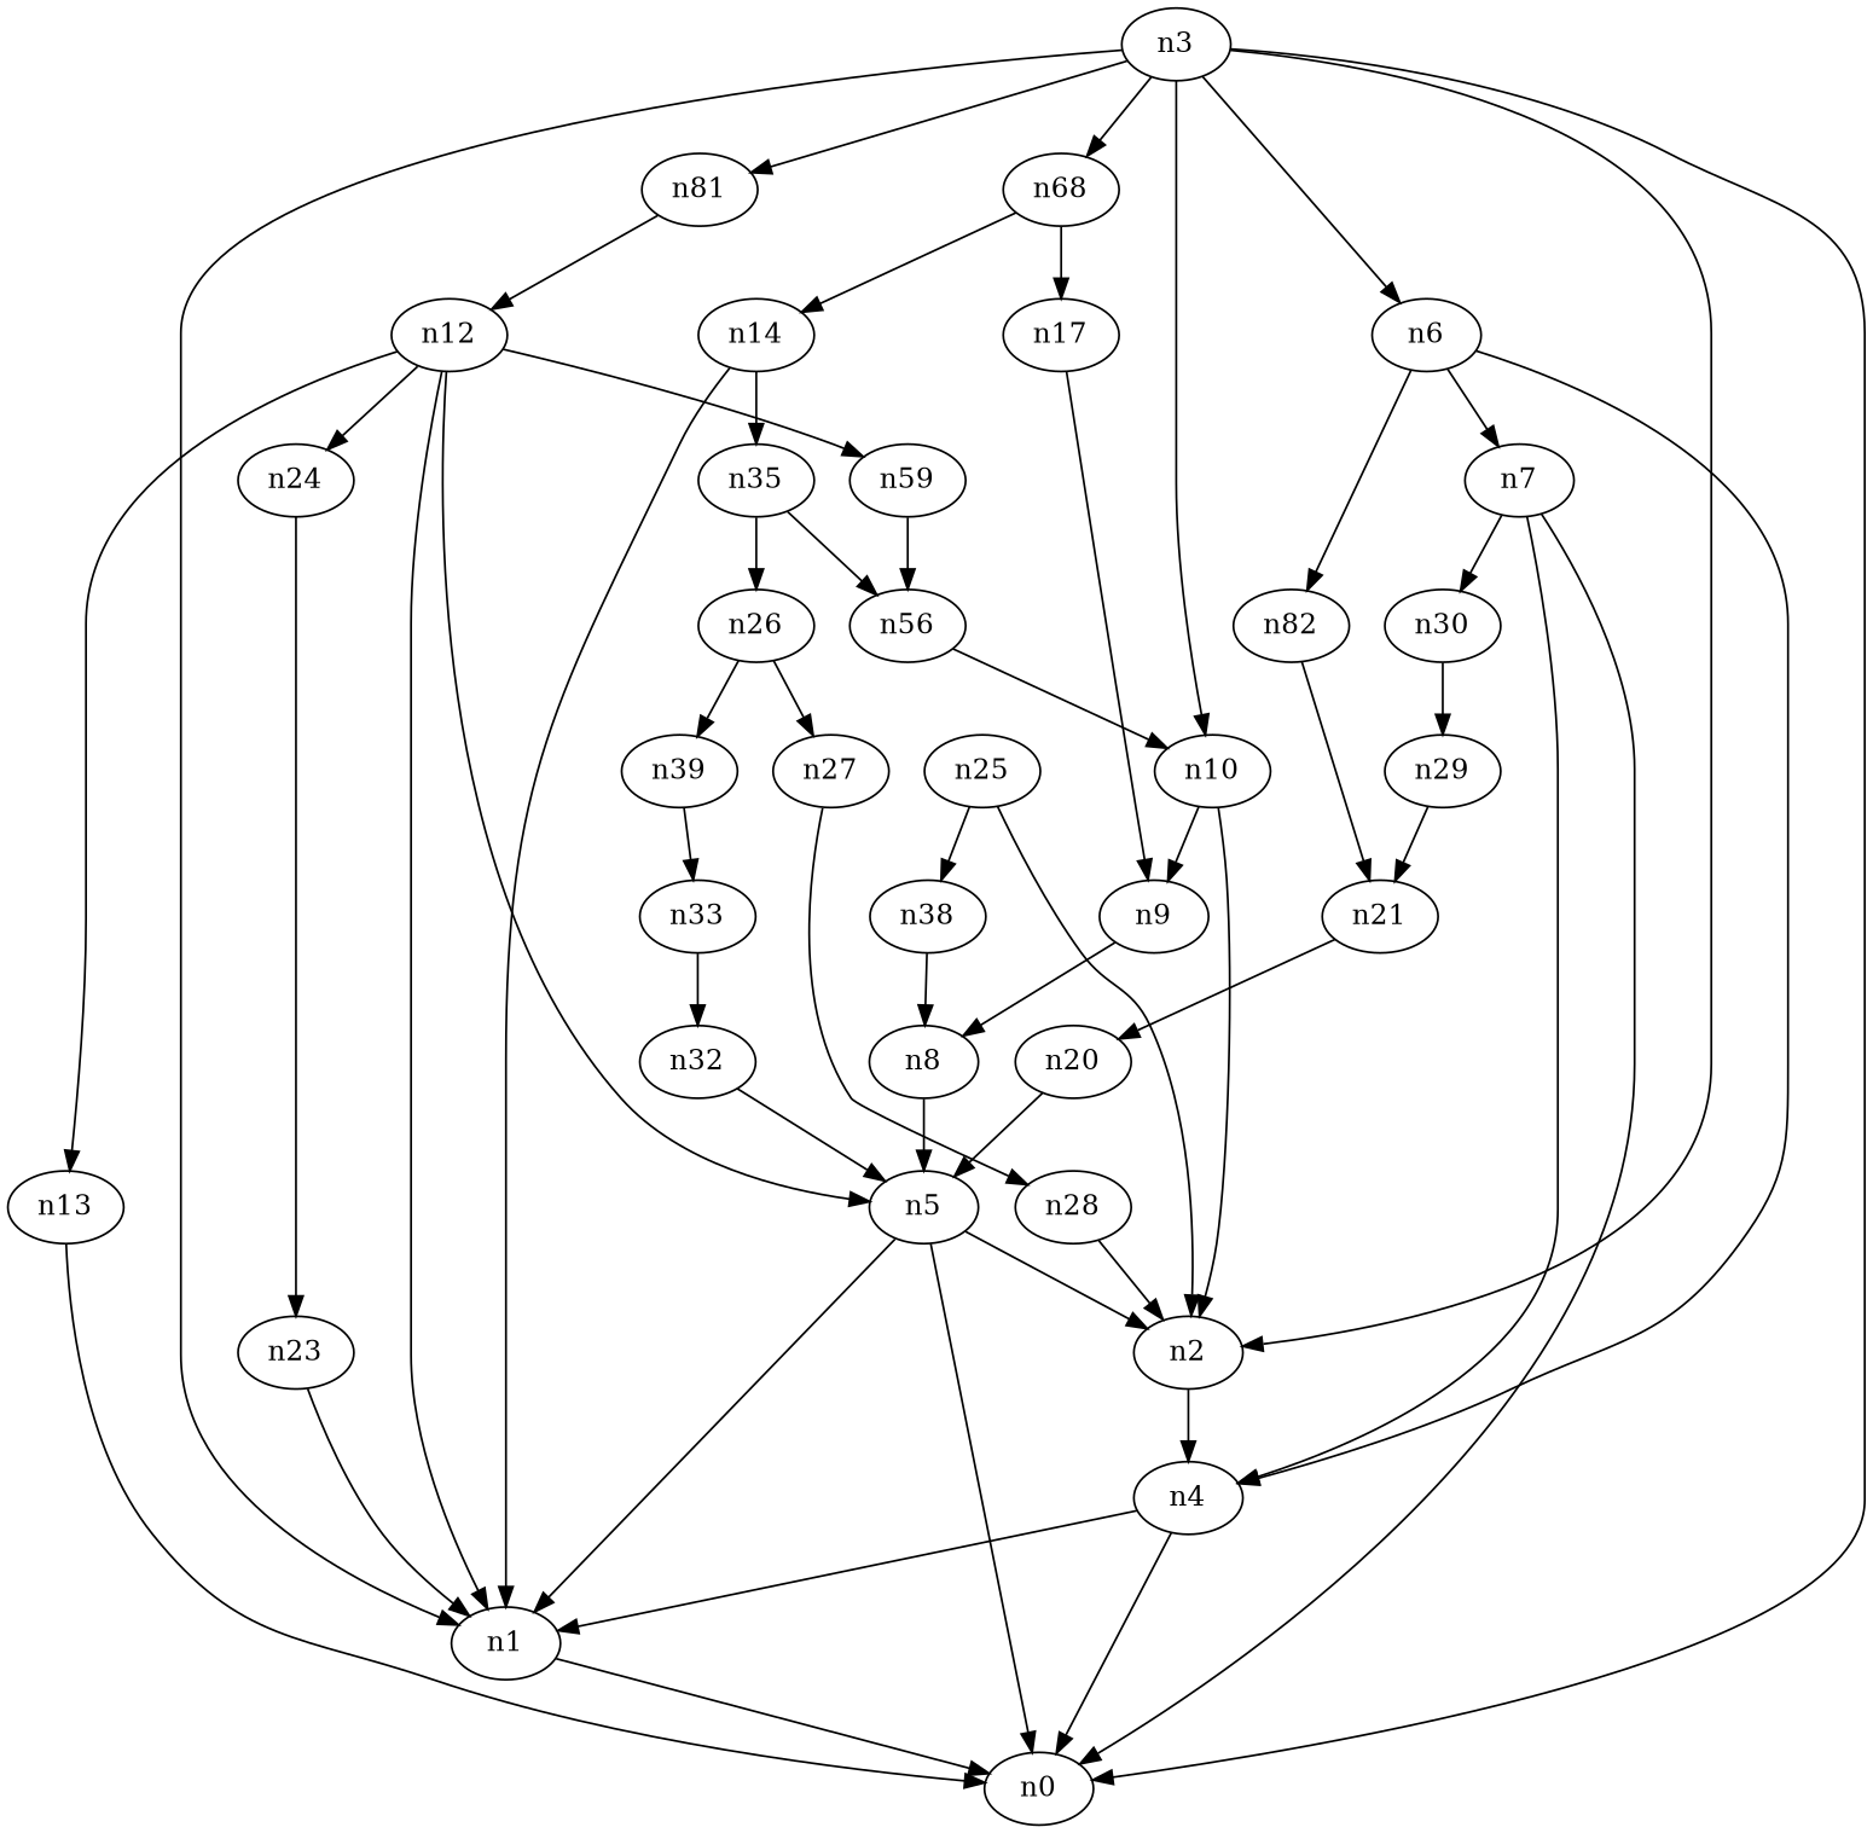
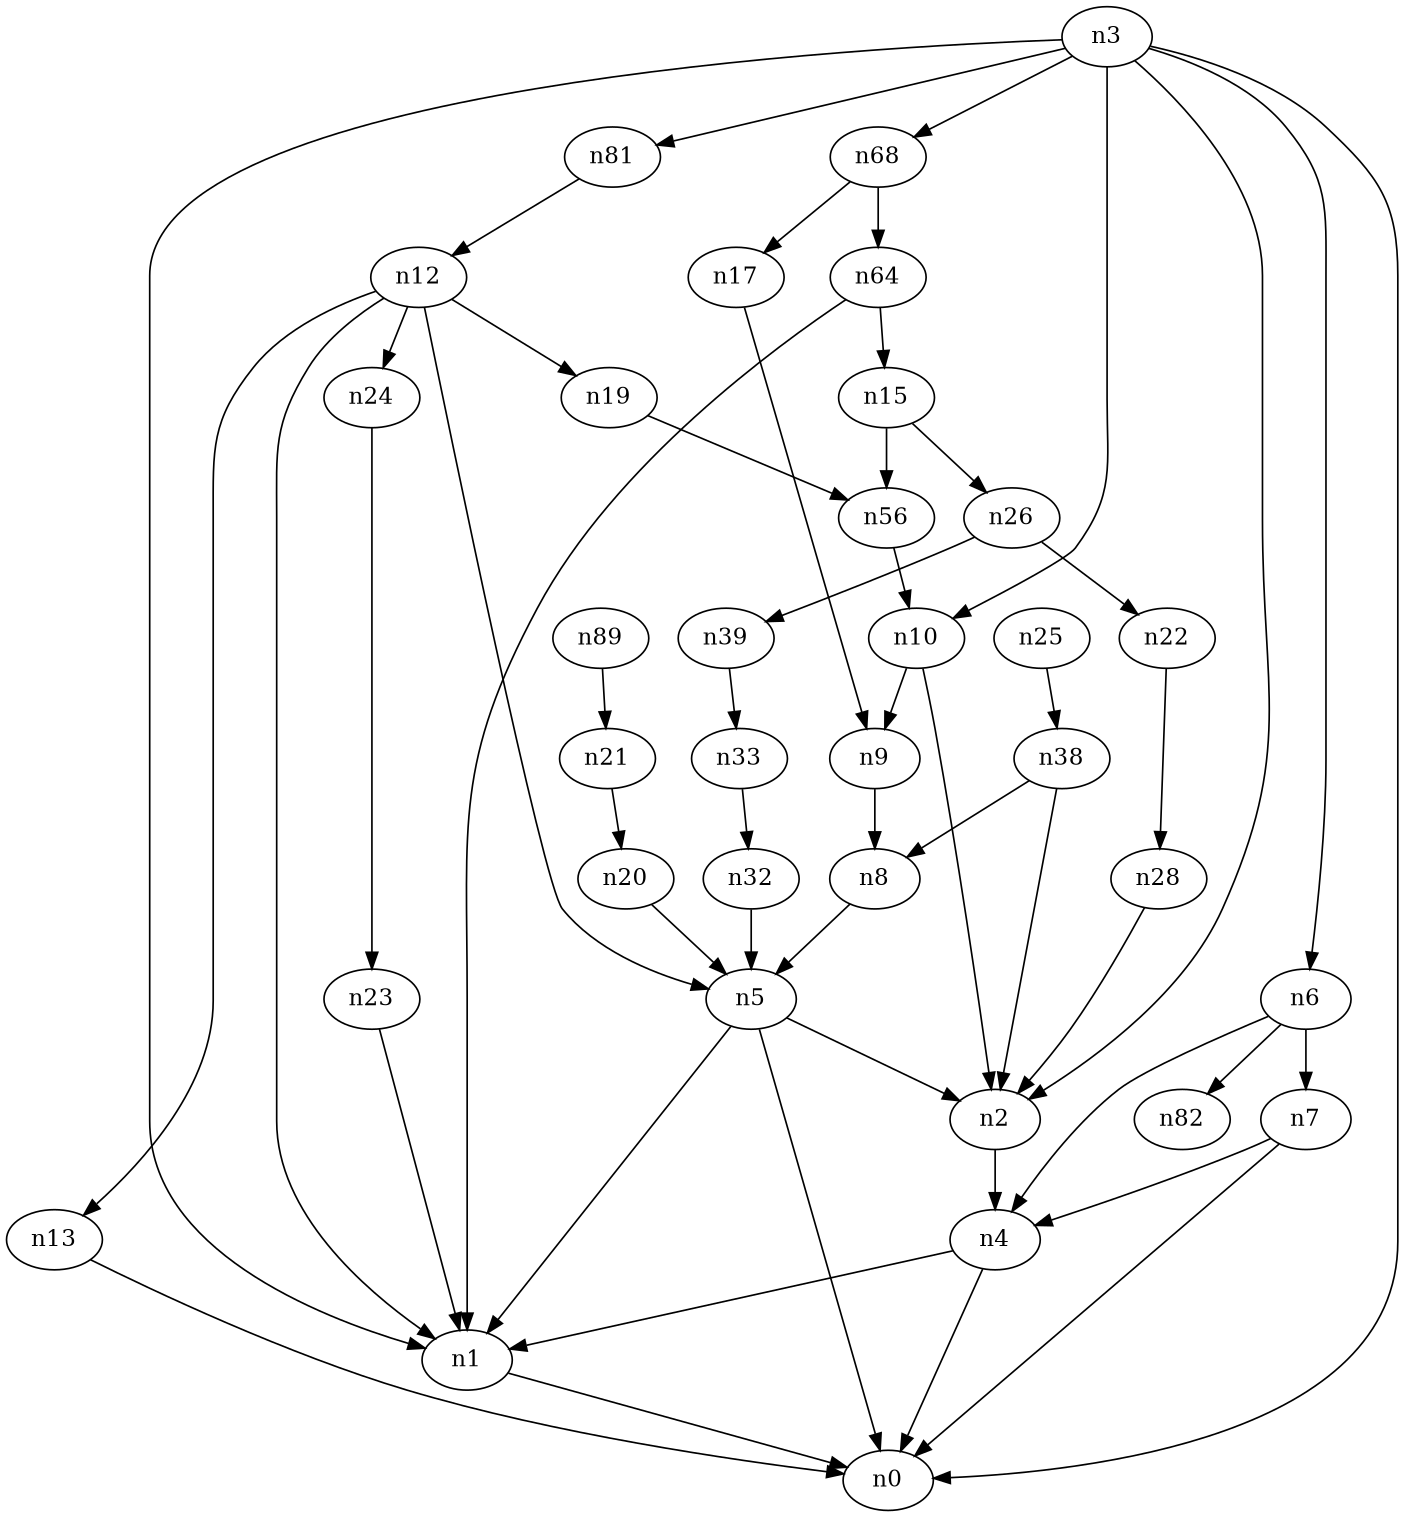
  digraph {
    n1
    n0
    n2
    n4
    n3
    n6
    n11 [label=n81]
    n18 [label=n68]
    n10
    n7
    n22 [label=n82]
    n12
-   n14
+   n14 [label=n64]
    n17
    n25
    n31 [label=n38]
-   n30
    n21
    n5
    n13
-   n19 [label=n59]
+   n19
    n24
-   n15 [label=n35]
+   n15
    n9
    n8
-   n29
+   n29 [label=n89]
    n20
    n16 [label=n56]
    n23
    n26
-   n27
+   n27 [label=n22]
    n34 [label=n39]
    n28
    n33
    n32
    n1 -> n0
    n2 -> n4
    n4 -> n1
    n4 -> n0
    n3 -> n1
    n3 -> n0
    n3 -> n2
    n3 -> n6
    n3 -> n11
    n3 -> n18
    n3 -> n10
    n6 -> n4
    n6 -> n7
    n6 -> n22
    n11 -> n12
    n18 -> n14
    n18 -> n17
    n10 -> n2
    n10 -> n9
    n7 -> n0
    n7 -> n4
-   n7 -> n30
-   n22 -> n21
    n12 -> n1
    n12 -> n5
    n12 -> n13
    n12 -> n19
    n12 -> n24
    n14 -> n1
    n14 -> n15
    n17 -> n9
-   n25 -> n2
+   n31 -> n2
    n25 -> n31
    n31 -> n8
-   n30 -> n29
    n21 -> n20
    n5 -> n1
    n5 -> n0
    n5 -> n2
    n13 -> n0
    n19 -> n16
    n24 -> n23
    n15 -> n16
    n15 -> n26
    n9 -> n8
    n8 -> n5
    n29 -> n21
    n20 -> n5
    n16 -> n10
    n23 -> n1
    n26 -> n27
    n26 -> n34
    n27 -> n28
    n34 -> n33
    n28 -> n2
    n33 -> n32
    n32 -> n5
  }
